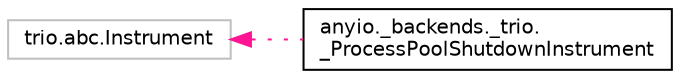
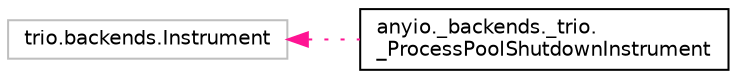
  digraph {
    rankdir=LR
    node [fillcolor=white fontname=Helvetica fontsize=10 shape=record style=filled]
-   n1 [color=grey75 height=0.2 label="trio.abc.Instrument" width=0.4]
+   n1 [color=grey75 height=0.2 label="trio.backends.Instrument" width=0.4]
    n2 [color=black height=0.2 label="anyio._backends._trio.\l_ProcessPoolShutdownInstrument" width=0.4]
    n1 -> n2 [color=deeppink dir=back fontname=Helvetica fontsize=10 labelfontname=Helvetica labelfontsize=10 style=dotted]
  }
